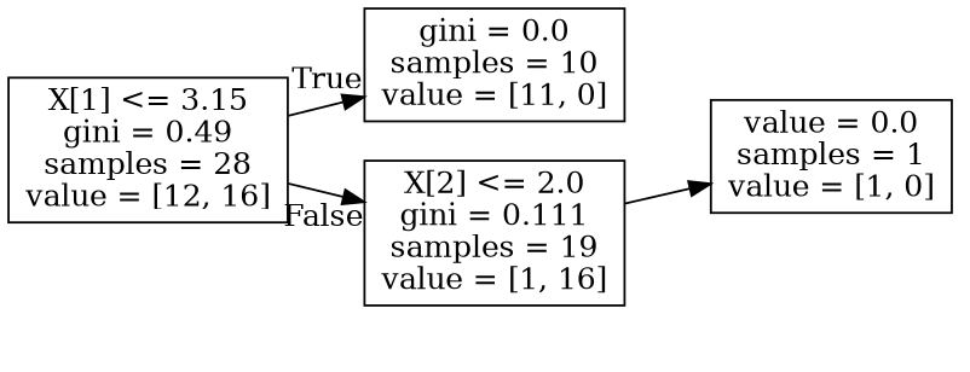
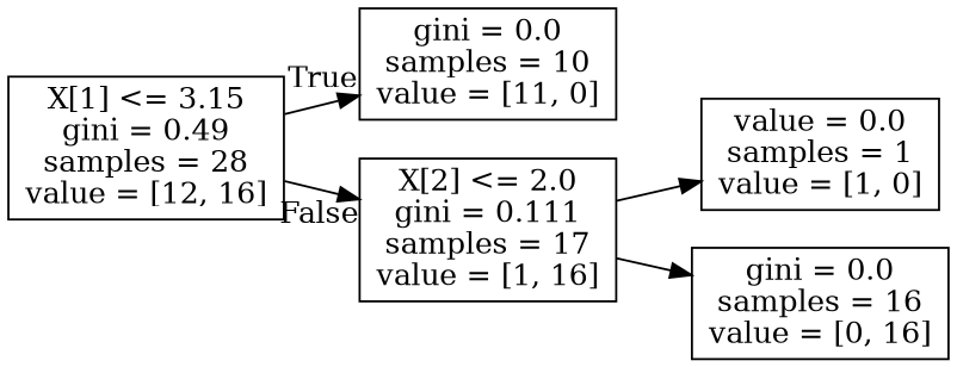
  digraph {
    rankdir=LR
    node [shape=box]
    n1 [label="X[1] <= 3.15\ngini = 0.49\nsamples = 28\nvalue = [12, 16]"]
    n2 [label="gini = 0.0\nsamples = 10\nvalue = [11, 0]"]
-   n3 [label="X[2] <= 2.0\ngini = 0.111\nsamples = 19\nvalue = [1, 16]"]
+   n3 [label="X[2] <= 2.0\ngini = 0.111\nsamples = 17\nvalue = [1, 16]"]
    n4 [label="value = 0.0\nsamples = 1\nvalue = [1, 0]"]
+   n5 [label="gini = 0.0\nsamples = 16\nvalue = [0, 16]"]
    n1 -> n2 [headlabel=True labelangle=45 labeldistance=2.5]
    n1 -> n3 [headlabel=False labelangle=-45 labeldistance=2.5]
    n3 -> n4
+   n3 -> n5
  }
